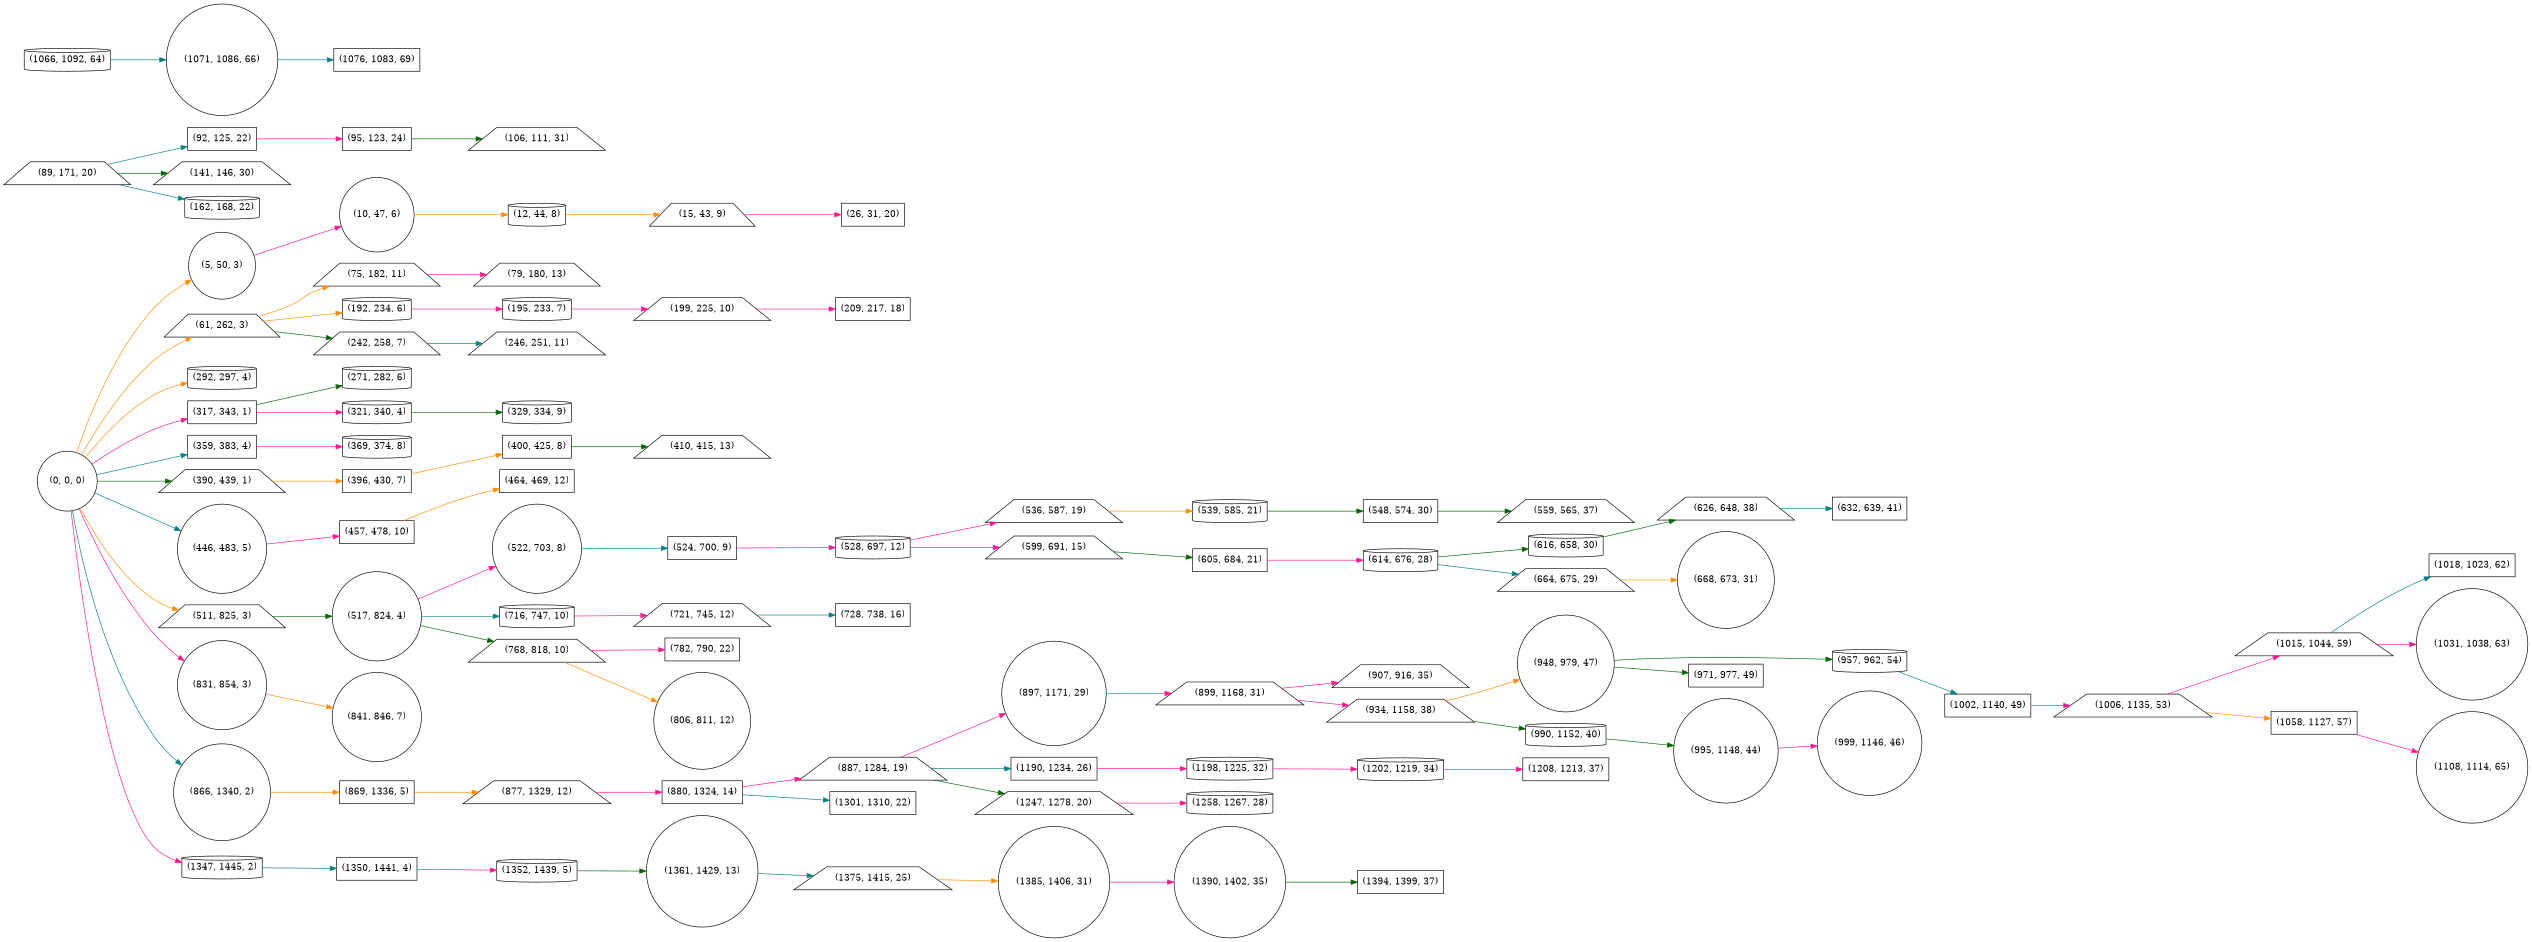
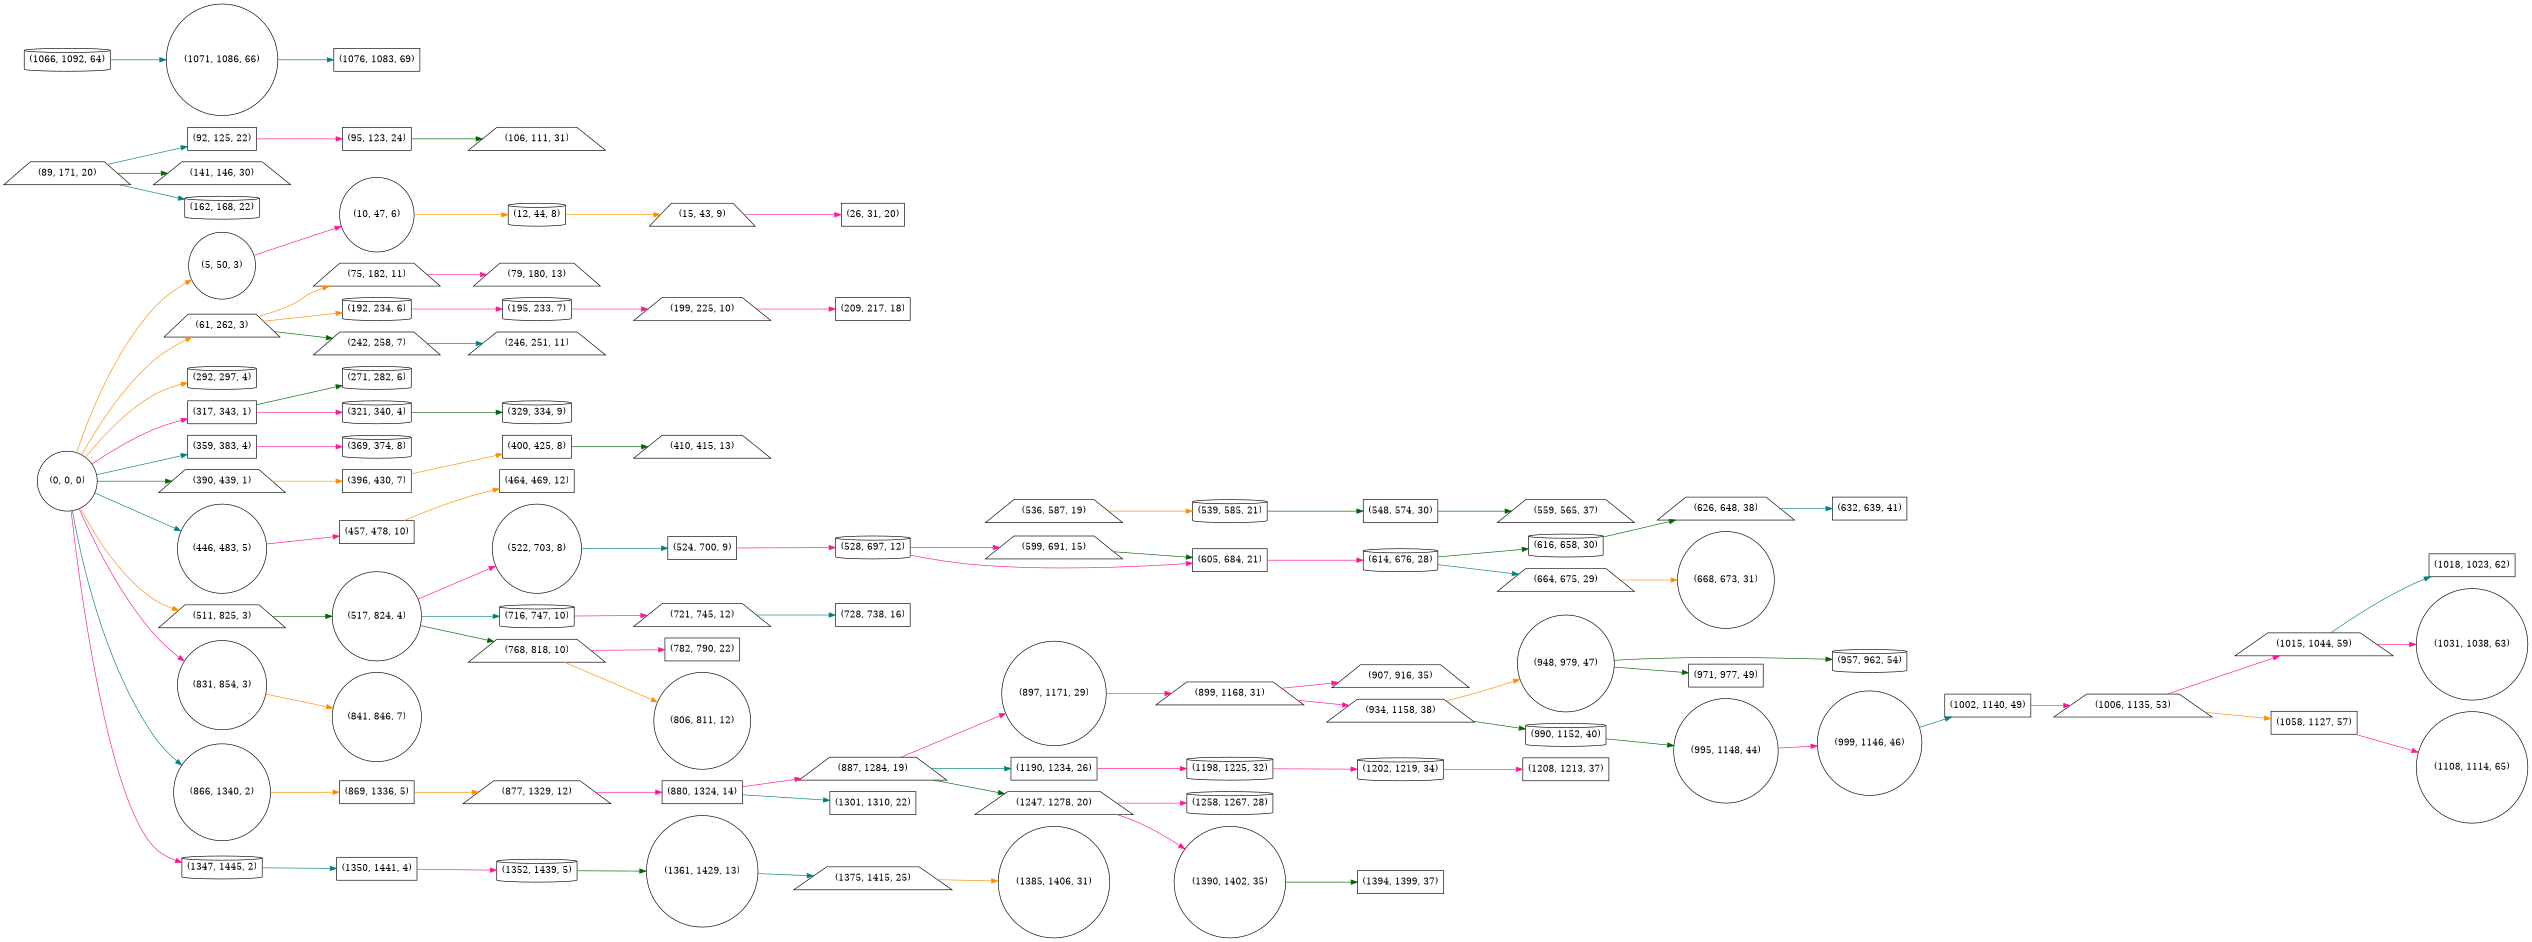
  digraph {
    rankdir=LR
    node [shape=trapezium]
    edge [color=deeppink]
    "(0, 0, 0)" [shape=circle]
    "(5, 50, 3)" [shape=circle]
    "(61, 262, 3)"
    "(292, 297, 4)" [shape=cylinder]
    "(317, 343, 1)" [shape=box]
    "(359, 383, 4)" [shape=box]
    "(390, 439, 1)"
    "(446, 483, 5)" [shape=circle]
    "(511, 825, 3)"
    "(831, 854, 3)" [shape=circle]
    "(866, 1340, 2)" [shape=circle]
    "(1347, 1445, 2)" [shape=cylinder]
    "(10, 47, 6)" [shape=circle]
    "(75, 182, 11)"
    "(192, 234, 6)" [shape=cylinder]
    "(242, 258, 7)"
    "(271, 282, 6)" [shape=cylinder]
    "(321, 340, 4)" [shape=cylinder]
    "(369, 374, 8)" [shape=cylinder]
    "(396, 430, 7)" [shape=box]
    "(457, 478, 10)" [shape=box]
    "(517, 824, 4)" [shape=circle]
    "(841, 846, 7)" [shape=circle]
    "(869, 1336, 5)" [shape=box]
    "(1350, 1441, 4)" [shape=box]
    "(12, 44, 8)" [shape=cylinder]
    "(15, 43, 9)"
    "(26, 31, 20)" [shape=box]
    "(79, 180, 13)"
    "(195, 233, 7)" [shape=cylinder]
    "(246, 251, 11)"
    "(92, 125, 22)" [shape=box]
    "(89, 171, 20)"
    "(141, 146, 30)"
    "(162, 168, 22)" [shape=cylinder]
    "(95, 123, 24)" [shape=box]
    "(106, 111, 31)"
    "(199, 225, 10)"
    "(209, 217, 18)" [shape=box]
    "(329, 334, 9)" [shape=cylinder]
    "(400, 425, 8)" [shape=box]
    "(410, 415, 13)"
    "(464, 469, 12)" [shape=box]
    "(522, 703, 8)" [shape=circle]
    "(716, 747, 10)" [shape=cylinder]
    "(768, 818, 10)"
    "(524, 700, 9)" [shape=box]
    "(721, 745, 12)"
    "(782, 790, 22)" [shape=box]
    "(806, 811, 12)" [shape=circle]
    "(528, 697, 12)" [shape=cylinder]
    "(536, 587, 19)"
    "(599, 691, 15)"
    "(539, 585, 21)" [shape=cylinder]
    "(605, 684, 21)" [shape=box]
    "(548, 574, 30)" [shape=box]
    "(559, 565, 37)"
    "(614, 676, 28)" [shape=cylinder]
    "(616, 658, 30)" [shape=cylinder]
    "(664, 675, 29)"
    "(626, 648, 38)"
    "(668, 673, 31)" [shape=circle]
    "(632, 639, 41)" [shape=box]
    "(728, 738, 16)" [shape=box]
    "(877, 1329, 12)"
    "(880, 1324, 14)" [shape=box]
    "(887, 1284, 19)"
    "(1301, 1310, 22)" [shape=box]
    "(897, 1171, 29)" [shape=circle]
    "(1190, 1234, 26)" [shape=box]
    "(1247, 1278, 20)"
    "(899, 1168, 31)"
    "(1198, 1225, 32)" [shape=cylinder]
    "(1258, 1267, 28)" [shape=cylinder]
    "(907, 916, 35)"
    "(934, 1158, 38)"
    "(948, 979, 47)" [shape=circle]
    "(990, 1152, 40)" [shape=cylinder]
    "(957, 962, 54)" [shape=cylinder]
    "(971, 977, 49)" [shape=box]
    "(995, 1148, 44)" [shape=circle]
    "(999, 1146, 46)" [shape=circle]
    "(1002, 1140, 49)" [shape=box]
    "(1006, 1135, 53)"
    "(1015, 1044, 59)"
    "(1058, 1127, 57)" [shape=box]
    "(1018, 1023, 62)" [shape=box]
    "(1031, 1038, 63)" [shape=circle]
    "(1108, 1114, 65)" [shape=circle]
    "(1066, 1092, 64)" [shape=cylinder]
    "(1071, 1086, 66)" [shape=circle]
    "(1076, 1083, 69)" [shape=box]
    "(1202, 1219, 34)" [shape=cylinder]
    "(1208, 1213, 37)" [shape=box]
    "(1352, 1439, 5)" [shape=cylinder]
    "(1361, 1429, 13)" [shape=circle]
    "(1375, 1415, 25)"
    "(1385, 1406, 31)" [shape=circle]
    "(1390, 1402, 35)" [shape=circle]
    "(1394, 1399, 37)" [shape=box]
    "(0, 0, 0)" -> "(5, 50, 3)" [color=darkorange]
    "(0, 0, 0)" -> "(61, 262, 3)" [color=darkorange]
    "(0, 0, 0)" -> "(292, 297, 4)" [color=darkorange]
    "(0, 0, 0)" -> "(317, 343, 1)"
    "(0, 0, 0)" -> "(359, 383, 4)" [color=teal]
    "(0, 0, 0)" -> "(390, 439, 1)" [color=darkgreen]
    "(0, 0, 0)" -> "(446, 483, 5)" [color=teal]
    "(0, 0, 0)" -> "(511, 825, 3)" [color=darkorange]
    "(0, 0, 0)" -> "(831, 854, 3)"
    "(0, 0, 0)" -> "(866, 1340, 2)" [color=teal]
    "(0, 0, 0)" -> "(1347, 1445, 2)"
    "(5, 50, 3)" -> "(10, 47, 6)"
    "(61, 262, 3)" -> "(75, 182, 11)" [color=darkorange]
    "(61, 262, 3)" -> "(192, 234, 6)" [color=darkorange]
    "(61, 262, 3)" -> "(242, 258, 7)" [color=darkgreen]
    "(317, 343, 1)" -> "(271, 282, 6)" [color=darkgreen]
    "(317, 343, 1)" -> "(321, 340, 4)"
    "(359, 383, 4)" -> "(369, 374, 8)"
    "(390, 439, 1)" -> "(396, 430, 7)" [color=darkorange]
    "(446, 483, 5)" -> "(457, 478, 10)"
    "(511, 825, 3)" -> "(517, 824, 4)" [color=darkgreen]
    "(831, 854, 3)" -> "(841, 846, 7)" [color=darkorange]
    "(866, 1340, 2)" -> "(869, 1336, 5)" [color=darkorange]
    "(1347, 1445, 2)" -> "(1350, 1441, 4)" [color=teal]
    "(10, 47, 6)" -> "(12, 44, 8)" [color=darkorange]
    "(75, 182, 11)" -> "(79, 180, 13)"
    "(192, 234, 6)" -> "(195, 233, 7)"
    "(242, 258, 7)" -> "(246, 251, 11)" [color=teal]
    "(321, 340, 4)" -> "(329, 334, 9)" [color=darkgreen]
    "(396, 430, 7)" -> "(400, 425, 8)" [color=darkorange]
    "(457, 478, 10)" -> "(464, 469, 12)" [color=darkorange]
    "(517, 824, 4)" -> "(522, 703, 8)"
    "(517, 824, 4)" -> "(716, 747, 10)" [color=teal]
    "(517, 824, 4)" -> "(768, 818, 10)" [color=darkgreen]
    "(869, 1336, 5)" -> "(877, 1329, 12)" [color=darkorange]
    "(1350, 1441, 4)" -> "(1352, 1439, 5)"
    "(12, 44, 8)" -> "(15, 43, 9)" [color=darkorange]
    "(15, 43, 9)" -> "(26, 31, 20)"
    "(195, 233, 7)" -> "(199, 225, 10)"
    "(92, 125, 22)" -> "(95, 123, 24)"
    "(89, 171, 20)" -> "(92, 125, 22)" [color=teal]
    "(89, 171, 20)" -> "(141, 146, 30)" [color=darkgreen]
    "(89, 171, 20)" -> "(162, 168, 22)" [color=teal]
    "(95, 123, 24)" -> "(106, 111, 31)" [color=darkgreen]
    "(199, 225, 10)" -> "(209, 217, 18)"
    "(400, 425, 8)" -> "(410, 415, 13)" [color=darkgreen]
    "(522, 703, 8)" -> "(524, 700, 9)" [color=teal]
    "(716, 747, 10)" -> "(721, 745, 12)"
    "(768, 818, 10)" -> "(782, 790, 22)"
    "(768, 818, 10)" -> "(806, 811, 12)" [color=darkorange]
    "(524, 700, 9)" -> "(528, 697, 12)"
    "(721, 745, 12)" -> "(728, 738, 16)" [color=teal]
-   "(528, 697, 12)" -> "(536, 587, 19)"
+   "(528, 697, 12)" -> "(605, 684, 21)"
    "(528, 697, 12)" -> "(599, 691, 15)"
    "(536, 587, 19)" -> "(539, 585, 21)" [color=darkorange]
    "(599, 691, 15)" -> "(605, 684, 21)" [color=darkgreen]
    "(539, 585, 21)" -> "(548, 574, 30)" [color=darkgreen]
    "(605, 684, 21)" -> "(614, 676, 28)"
    "(548, 574, 30)" -> "(559, 565, 37)" [color=darkgreen]
    "(614, 676, 28)" -> "(616, 658, 30)" [color=darkgreen]
    "(614, 676, 28)" -> "(664, 675, 29)" [color=teal]
    "(616, 658, 30)" -> "(626, 648, 38)" [color=darkgreen]
    "(664, 675, 29)" -> "(668, 673, 31)" [color=darkorange]
    "(626, 648, 38)" -> "(632, 639, 41)" [color=teal]
    "(877, 1329, 12)" -> "(880, 1324, 14)"
    "(880, 1324, 14)" -> "(887, 1284, 19)"
    "(880, 1324, 14)" -> "(1301, 1310, 22)" [color=teal]
    "(887, 1284, 19)" -> "(897, 1171, 29)"
    "(887, 1284, 19)" -> "(1190, 1234, 26)" [color=teal]
    "(887, 1284, 19)" -> "(1247, 1278, 20)" [color=darkgreen]
    "(897, 1171, 29)" -> "(899, 1168, 31)"
    "(1190, 1234, 26)" -> "(1198, 1225, 32)"
    "(1247, 1278, 20)" -> "(1258, 1267, 28)"
    "(899, 1168, 31)" -> "(907, 916, 35)"
    "(899, 1168, 31)" -> "(934, 1158, 38)"
    "(1198, 1225, 32)" -> "(1202, 1219, 34)"
    "(934, 1158, 38)" -> "(948, 979, 47)" [color=darkorange]
    "(934, 1158, 38)" -> "(990, 1152, 40)" [color=darkgreen]
    "(948, 979, 47)" -> "(957, 962, 54)" [color=darkgreen]
    "(948, 979, 47)" -> "(971, 977, 49)" [color=darkgreen]
    "(990, 1152, 40)" -> "(995, 1148, 44)" [color=darkgreen]
    "(995, 1148, 44)" -> "(999, 1146, 46)"
-   "(957, 962, 54)" -> "(1002, 1140, 49)" [color=teal]
+   "(999, 1146, 46)" -> "(1002, 1140, 49)" [color=teal]
    "(1002, 1140, 49)" -> "(1006, 1135, 53)"
    "(1006, 1135, 53)" -> "(1015, 1044, 59)"
    "(1006, 1135, 53)" -> "(1058, 1127, 57)" [color=darkorange]
    "(1015, 1044, 59)" -> "(1018, 1023, 62)" [color=teal]
    "(1015, 1044, 59)" -> "(1031, 1038, 63)"
    "(1058, 1127, 57)" -> "(1108, 1114, 65)"
    "(1066, 1092, 64)" -> "(1071, 1086, 66)" [color=teal]
    "(1071, 1086, 66)" -> "(1076, 1083, 69)" [color=teal]
    "(1202, 1219, 34)" -> "(1208, 1213, 37)"
    "(1352, 1439, 5)" -> "(1361, 1429, 13)" [color=darkgreen]
    "(1361, 1429, 13)" -> "(1375, 1415, 25)" [color=teal]
    "(1375, 1415, 25)" -> "(1385, 1406, 31)" [color=darkorange]
-   "(1385, 1406, 31)" -> "(1390, 1402, 35)"
+   "(1247, 1278, 20)" -> "(1390, 1402, 35)"
    "(1390, 1402, 35)" -> "(1394, 1399, 37)" [color=darkgreen]
  }
